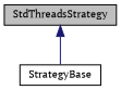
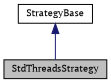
  digraph {
    fontname="PT Serif"
    node [color=black fontname="PT Serif" fontsize=10 shape=record style=filled]
    n1 [fillcolor=grey75 fontcolor=black height=0.2 label=StdThreadsStrategy width=0.4]
    n2 [fillcolor=white height=0.2 label=StrategyBase width=0.4]
-   n1 -> n2 [color=midnightblue dir=back fontname="PT Serif" fontsize=10 labelfontname=Helvetica labelfontsize=10 style=solid]
+   n2 -> n1 [color=midnightblue dir=back fontname="PT Serif" fontsize=10 labelfontname=Helvetica labelfontsize=10 style=solid]
  }
